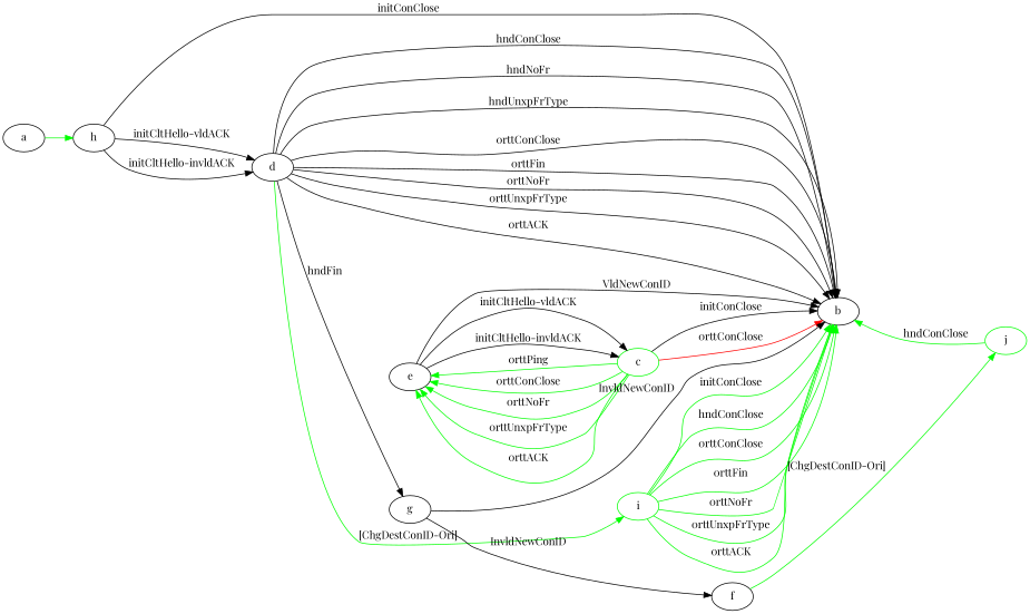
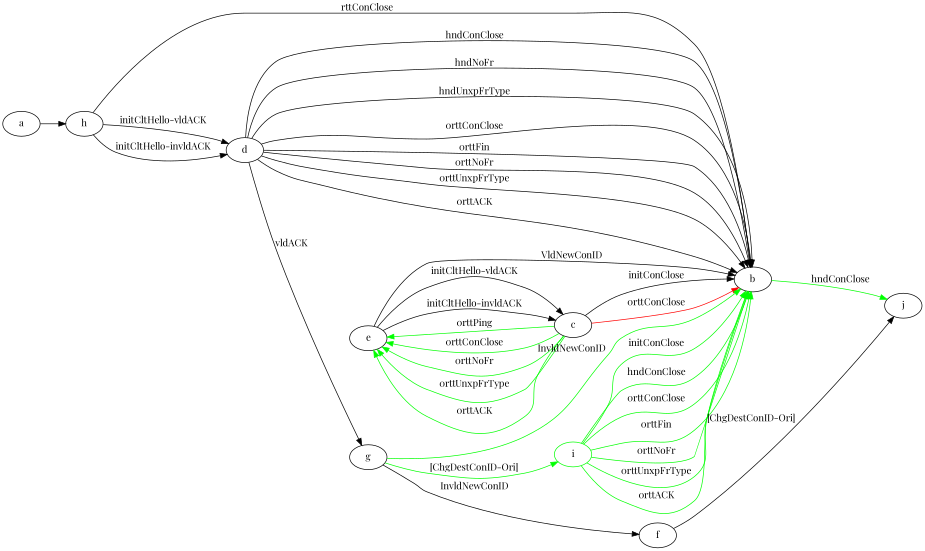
  digraph {
    fontname="Playfair Display"
    rankdir=LR
    node [fontname="Playfair Display"]
    edge [fontname="Playfair Display"]
    a
    h
    b
    d
    e
-   c [color=green]
+   c
    g
    i [color=green]
    f
-   j [color=green]
-   a -> h [color=green]
-   h -> b [label="initConClose "]
+   j [color=black]
+   a -> h
+   h -> b [label="rttConClose "]
    h -> d [label="initCltHello-vldACK "]
    h -> d [label="initCltHello-invldACK "]
    d -> b [label="hndConClose "]
    d -> b [label="hndNoFr "]
    d -> b [label="hndUnxpFrType "]
    d -> b [label="0rttConClose "]
    d -> b [label="0rttFin "]
    d -> b [label="0rttNoFr "]
    d -> b [label="0rttUnxpFrType "]
    d -> b [label="0rttACK "]
-   d -> g [label="hndFin "]
-   d -> i [color=green label="[ChgDestConID-Ori] "]
+   d -> g [label="vldACK "]
+   g -> i [color=green label="[ChgDestConID-Ori] "]
    e -> b [label="VldNewConID "]
    e -> c [label="initCltHello-vldACK "]
    e -> c [label="initCltHello-invldACK "]
    c -> b [label="initConClose "]
    c -> b [color=red label="0rttConClose "]
    c -> e [color=green label="0rttPing "]
    c -> e [color=green label="0rttConClose "]
    c -> e [color=green label="0rttNoFr "]
    c -> e [color=green label="0rttUnxpFrType "]
    c -> e [color=green label="0rttACK "]
-   g -> b [label="InvldNewConID "]
+   g -> b [label="InvldNewConID " color=green]
    g -> f [label="InvldNewConID "]
    i -> b [color=green label="initConClose "]
    i -> b [color=green label="hndConClose "]
    i -> b [color=green label="0rttConClose "]
    i -> b [color=green label="0rttFin "]
    i -> b [color=green label="0rttNoFr "]
    i -> b [color=green label="0rttUnxpFrType "]
    i -> b [color=green label="0rttACK "]
-   f -> j [color=green label="[ChgDestConID-Ori] "]
-   j -> b [color=green label="hndConClose "]
+   f -> j [color=black label="[ChgDestConID-Ori] "]
+   b -> j [color=green label="hndConClose "]
  }
